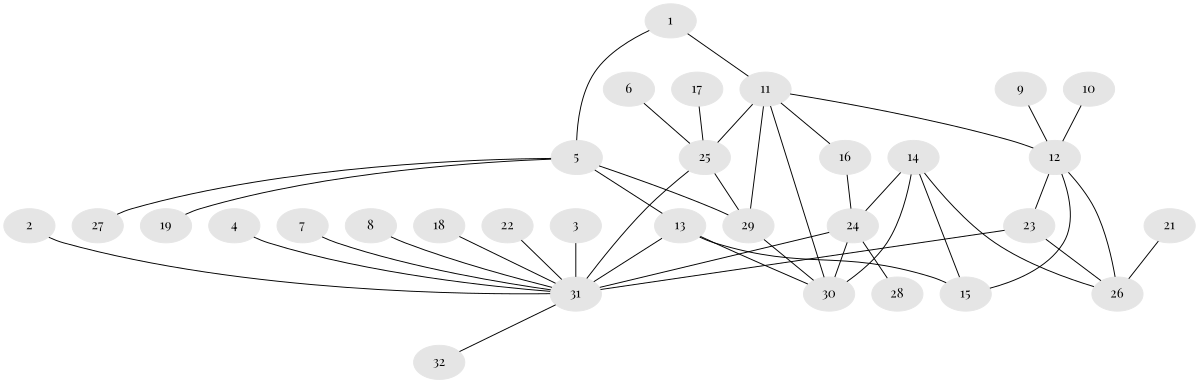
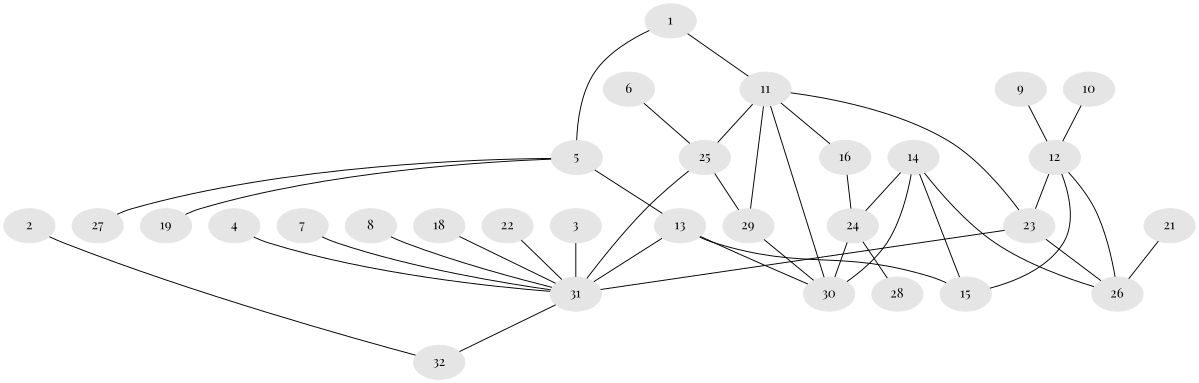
  graph {
    fontname="Playfair Display"
    node [color=gray90 fontname="Playfair Display" style=filled]
    edge [fontname="Playfair Display" weight=1.0]
    1
    5
    11
    13
    19
    27
    29
    25
    16
    23
    30
    2
    31
    32
    3
    4
    15
    6
    7
    8
    9
    12
    26
    10
    24
    14
    28
-   17
    18
    21
    22
    1 -- 5
    1 -- 11
    5 -- 13
    5 -- 19
    5 -- 27
-   5 -- 29
    11 -- 29 [weight=4.0]
    11 -- 25 [weight=2.0]
    11 -- 16
-   11 -- 12
+   11 -- 23
    11 -- 30
    13 -- 30
    13 -- 31 [weight=4.0]
    13 -- 15
    29 -- 30
    25 -- 29 [weight=2.0]
    25 -- 31
    16 -- 24
    23 -- 31
    23 -- 26
-   2 -- 31
+   2 -- 32
    31 -- 32
    3 -- 31
    4 -- 31
    6 -- 25
    7 -- 31
    8 -- 31
    9 -- 12
    12 -- 23 [weight=3.0]
    12 -- 15
    12 -- 26 [weight=3.0]
    10 -- 12
    24 -- 30 [weight=2.0]
-   24 -- 31
    24 -- 28
    14 -- 30 [weight=3.0]
    14 -- 15
    14 -- 26
    14 -- 24 [weight=3.0]
-   17 -- 25
    18 -- 31
    21 -- 26
    22 -- 31
  }
